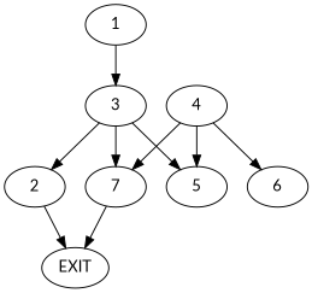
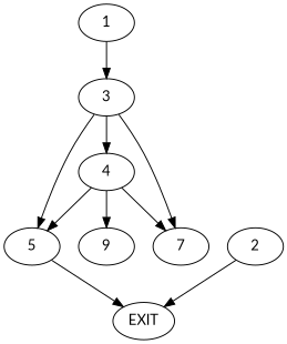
  digraph {
    fontname=Lato
    node [fontname=Lato]
    edge [fontname=Lato]
    1
    3
    n3 [label=EXIT]
    2
    4
    5
    7
-   6
+   6 [label=9]
    1 -> 3
-   3 -> 2
+   3 -> 4
    3 -> 5
    3 -> 7
    2 -> n3
    4 -> 5
    4 -> 7
    4 -> 6
-   7 -> n3
+   5 -> n3
  }
